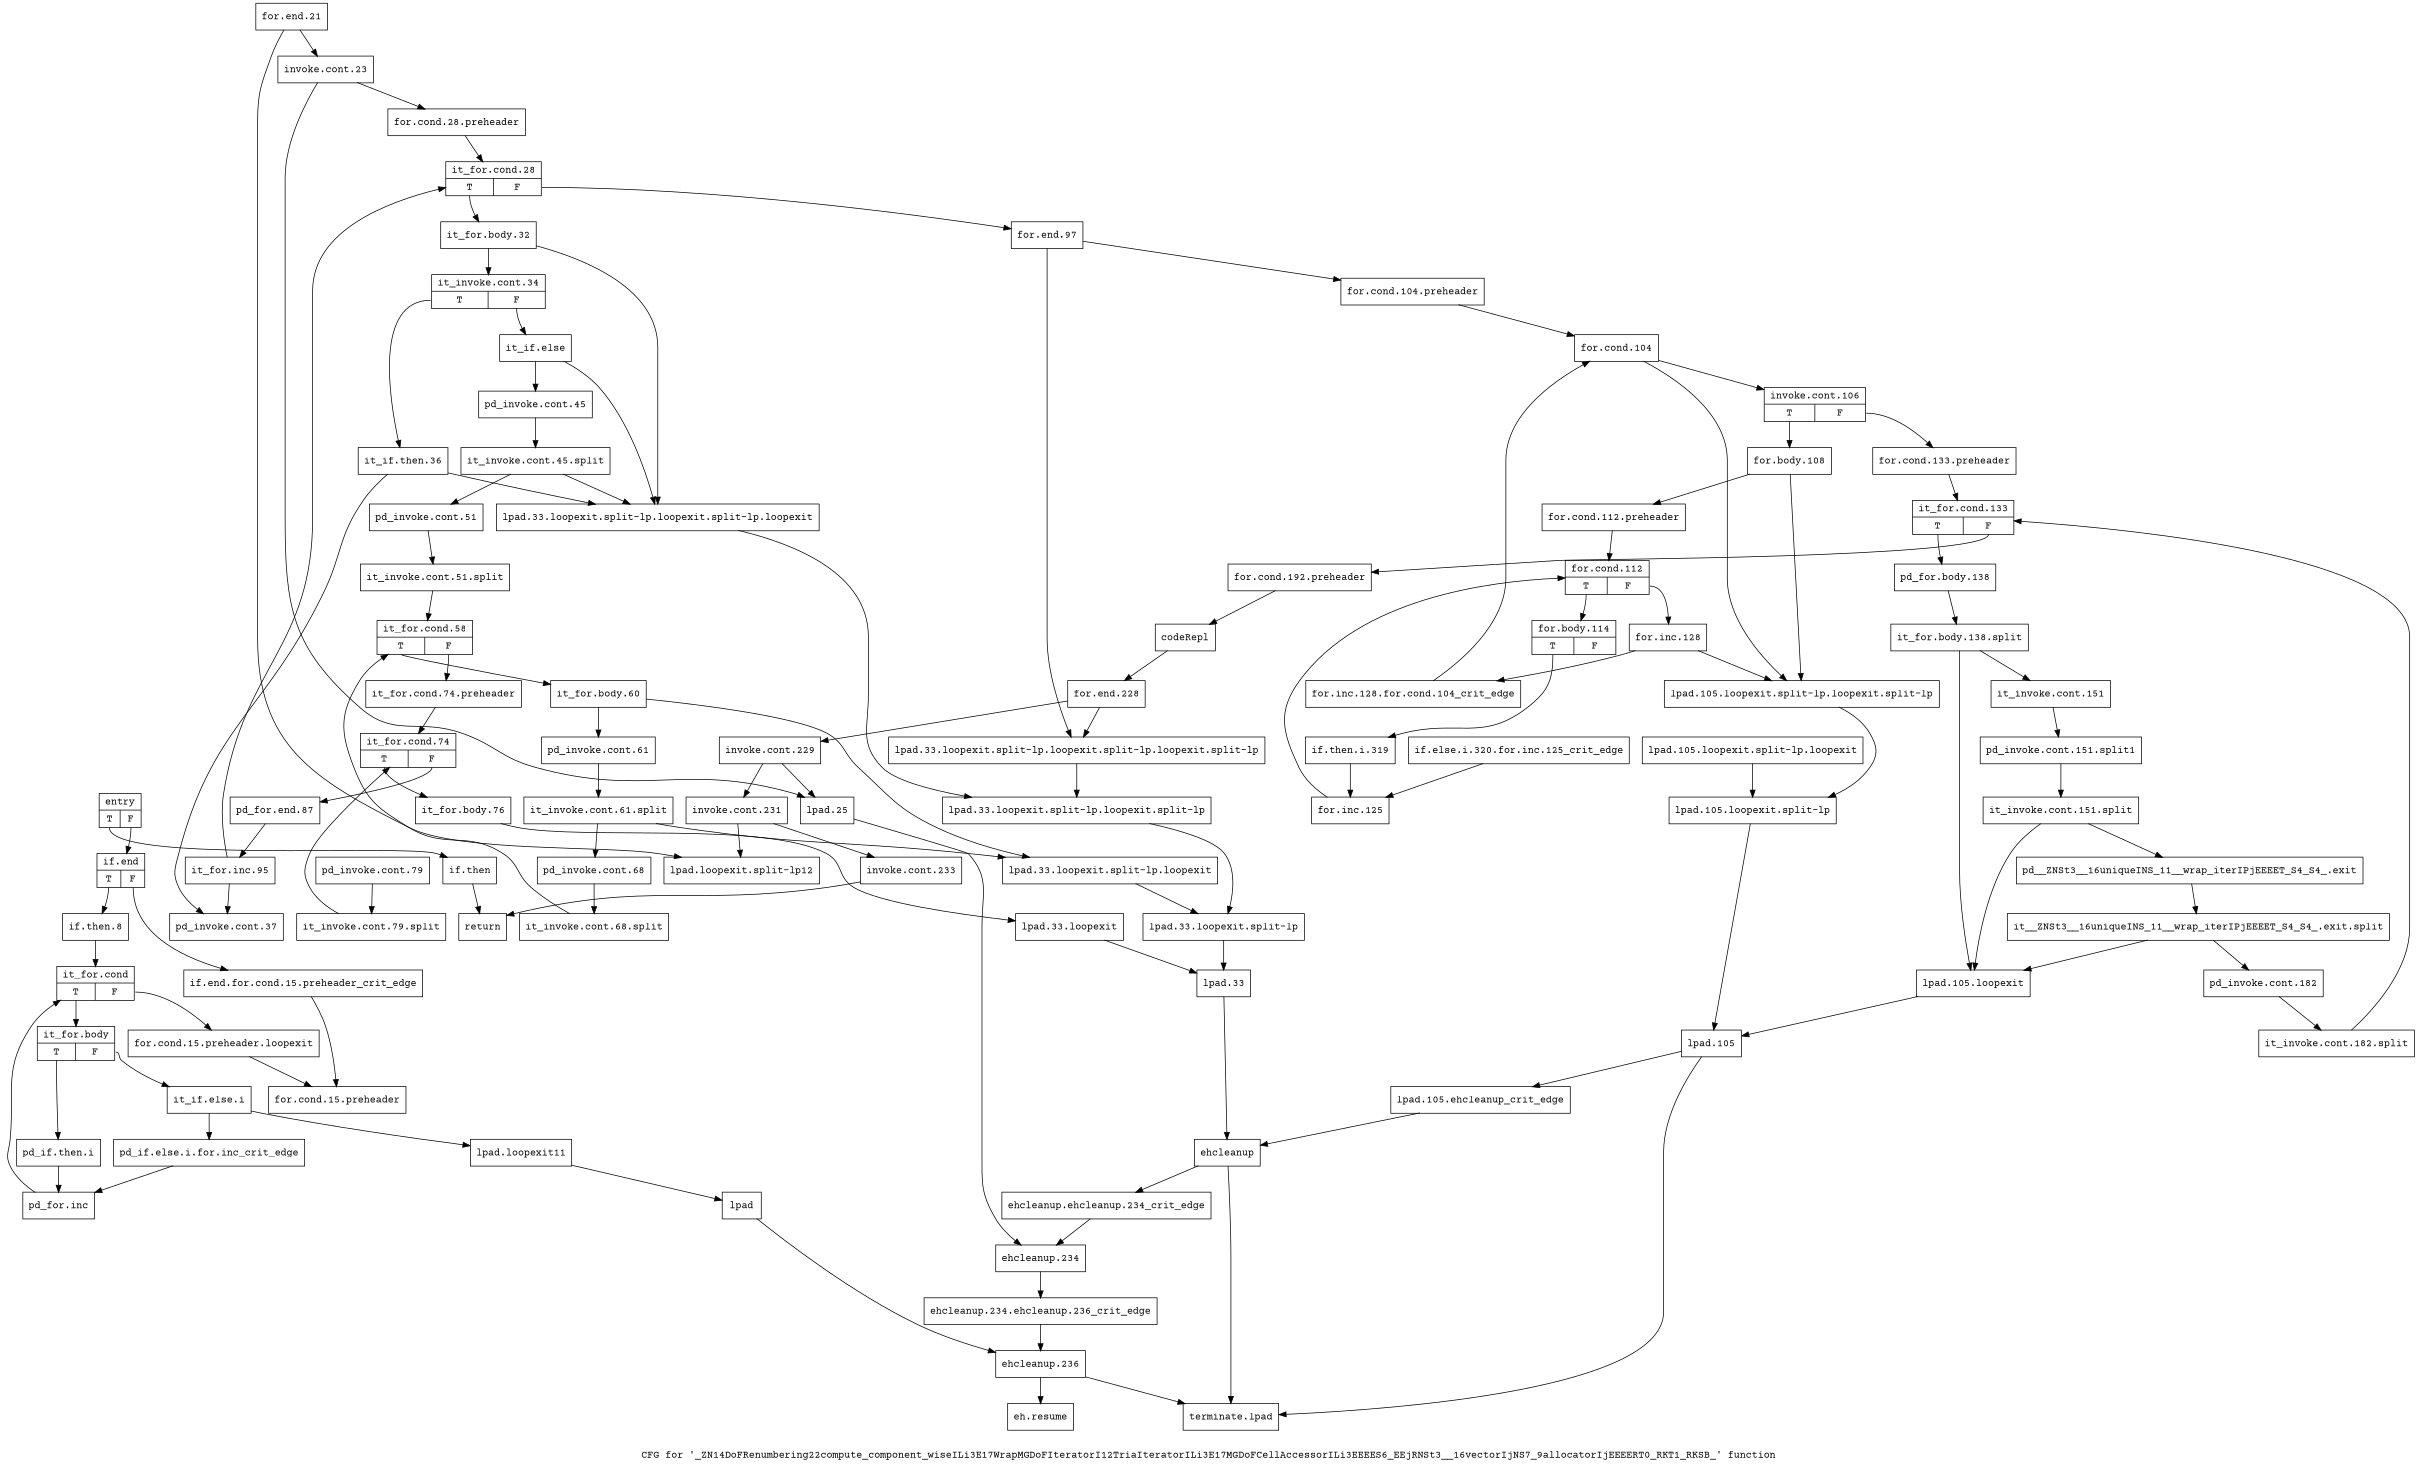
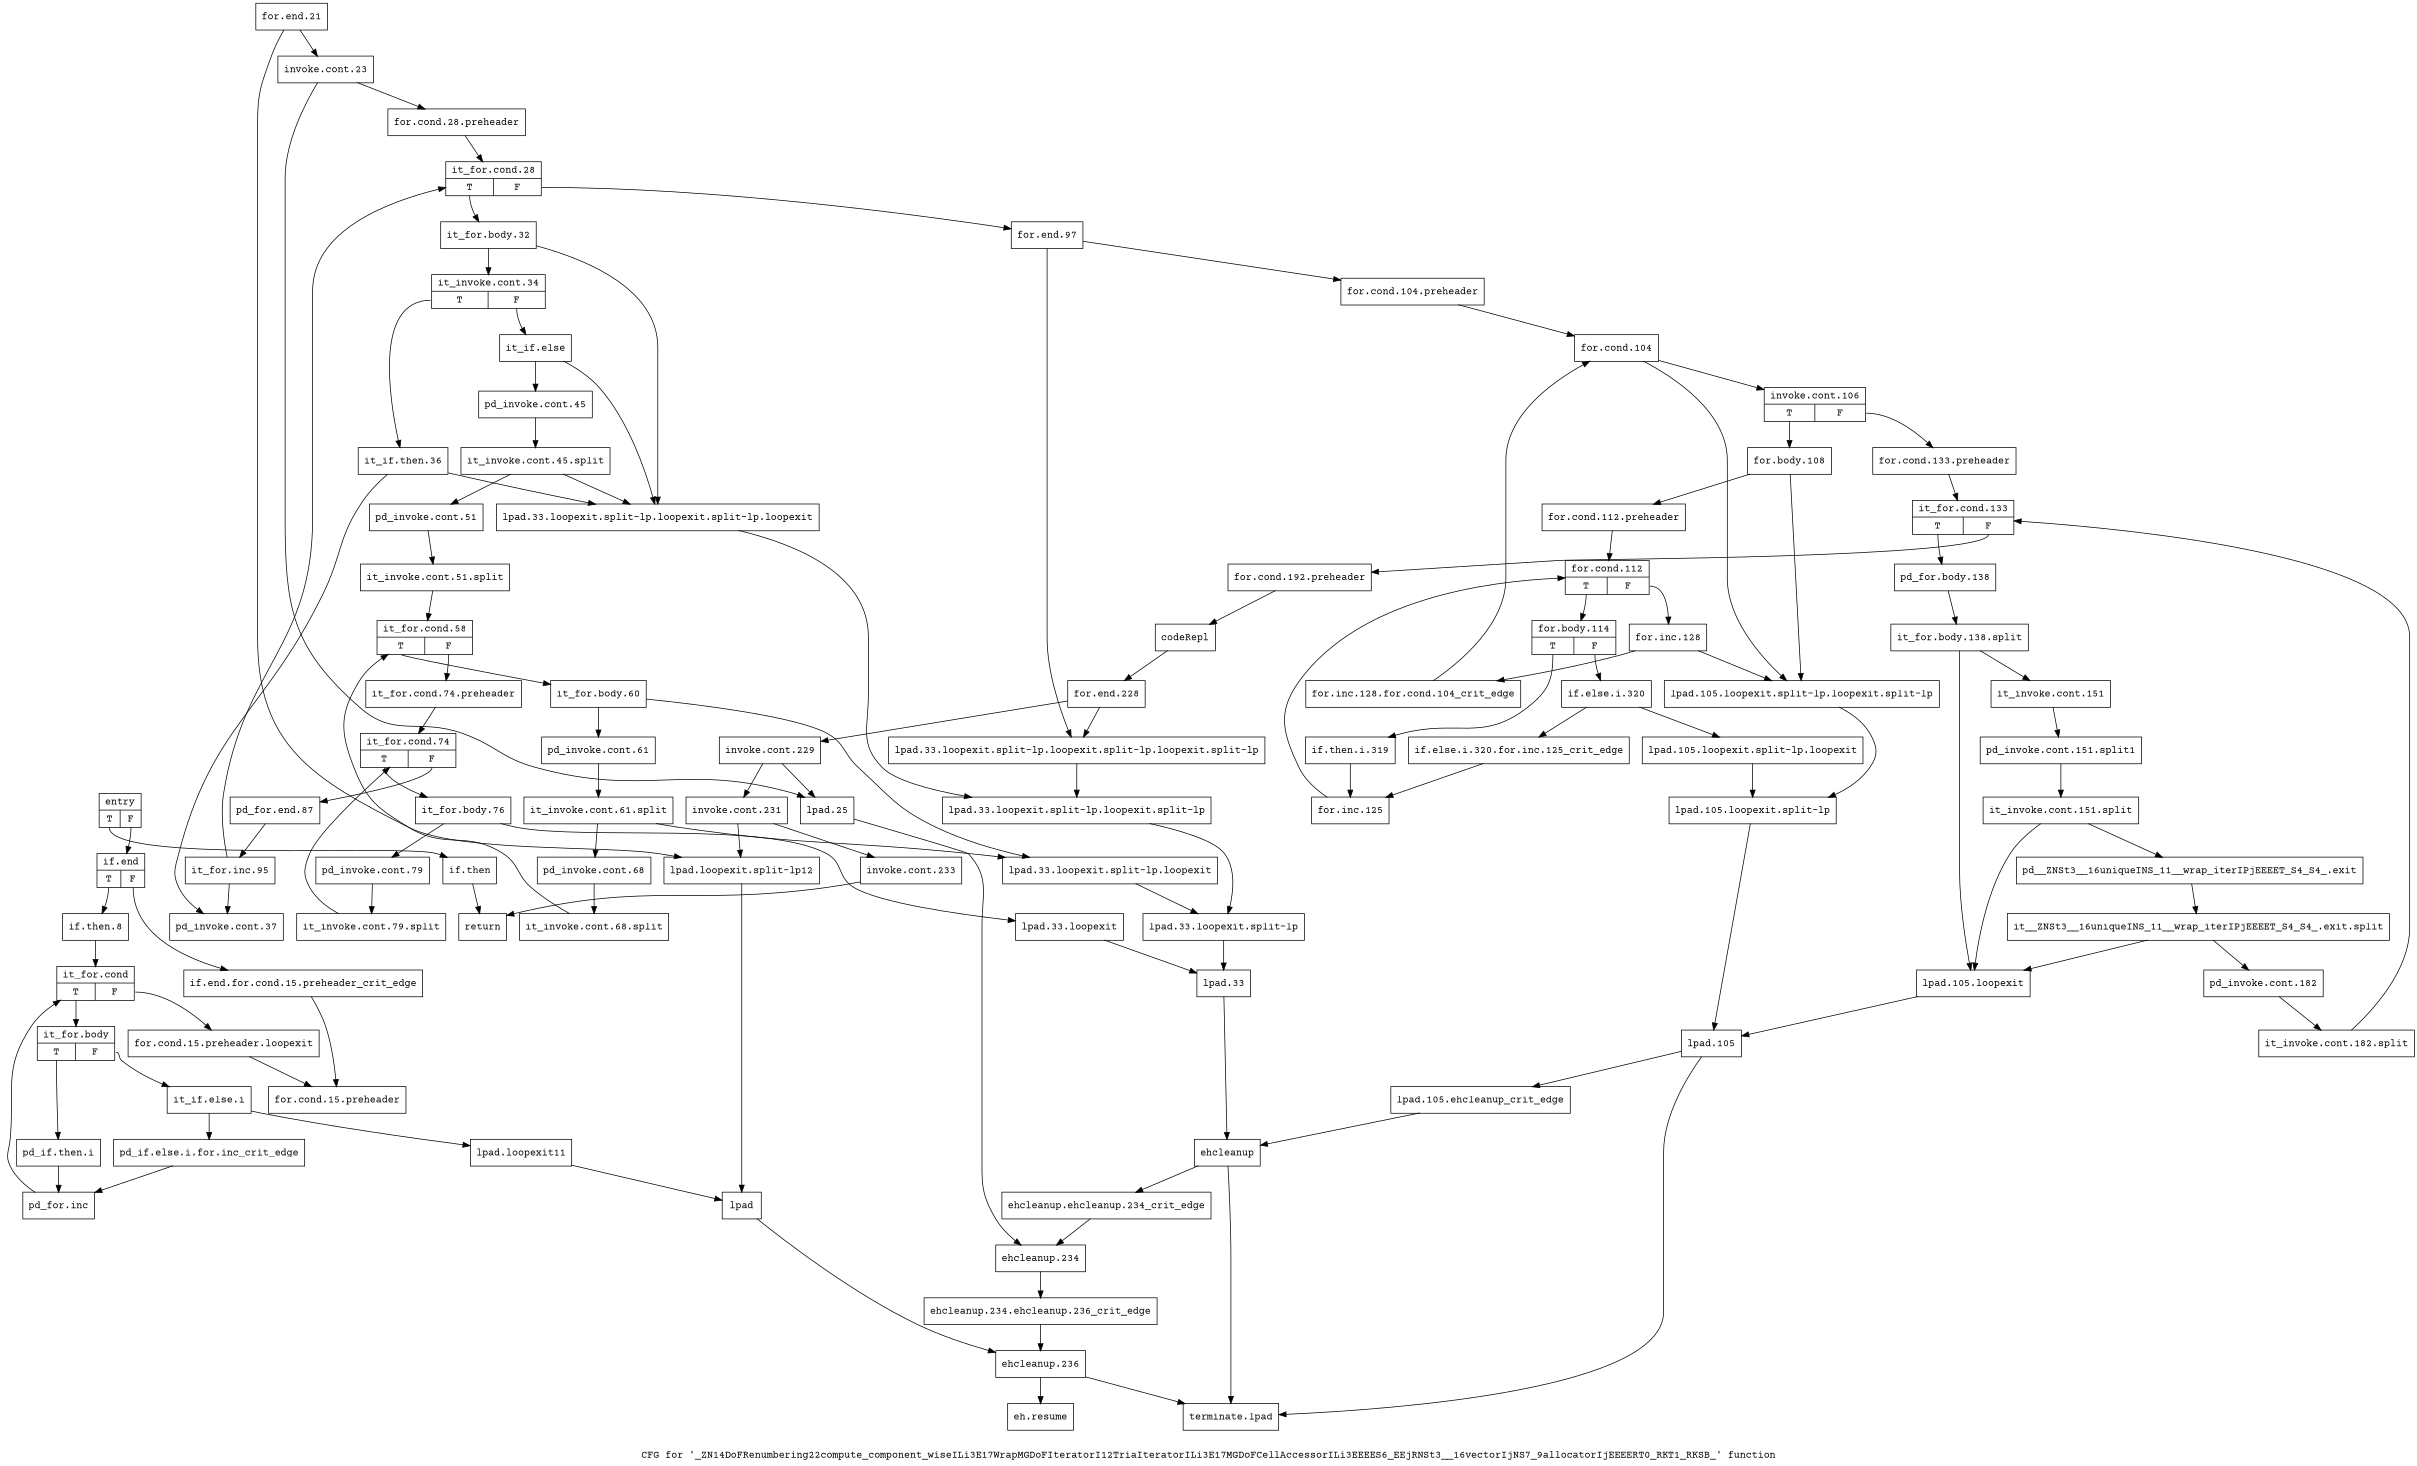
  digraph {
    fontname="Courier Prime"
    label="CFG for '_ZN14DoFRenumbering22compute_component_wiseILi3E17WrapMGDoFIteratorI12TriaIteratorILi3E17MGDoFCellAccessorILi3EEEES6_EEjRNSt3__16vectorIjNS7_9allocatorIjEEEERT0_RKT1_RKSB_' function"
    node [fontname="Courier Prime" shape=record]
    edge [fontname="Courier Prime"]
    n1 [label="{entry|{<s0>T|<s1>F}}"]
    n2 [label="{if.then}"]
    n3 [label="{if.end|{<s0>T|<s1>F}}"]
    n4 [label="{return}"]
    n5 [label="{if.then.8}"]
    n6 [label="{if.end.for.cond.15.preheader_crit_edge}"]
    n7 [label="{it_for.cond|{<s0>T|<s1>F}}"]
    n8 [label="{for.cond.15.preheader}"]
    n9 [label="{for.cond.15.preheader.loopexit}"]
    n10 [label="{it_for.body|{<s0>T|<s1>F}}"]
    n11 [label="{for.end.21}"]
    n12 [label="{lpad.loopexit.split-lp12}"]
    n13 [label="{invoke.cont.23}"]
    n14 [label="{pd_if.then.i}"]
    n15 [label="{it_if.else.i}"]
    n16 [label="{pd_for.inc}"]
    n17 [label="{pd_if.else.i.for.inc_crit_edge}"]
    n18 [label="{lpad.loopexit11}"]
    n19 [label="{lpad}"]
    n20 [label="{ehcleanup.236}"]
    n21 [label="{terminate.lpad}"]
    n22 [label="{eh.resume}"]
    n23 [label="{for.cond.28.preheader}"]
    n24 [label="{lpad.25}"]
    n25 [label="{it_for.cond.28|{<s0>T|<s1>F}}"]
    n26 [label="{ehcleanup.234}"]
    n27 [label="{it_for.body.32}"]
    n28 [label="{for.end.97}"]
    n29 [label="{ehcleanup.234.ehcleanup.236_crit_edge}"]
    n30 [label="{it_invoke.cont.34|{<s0>T|<s1>F}}"]
    n31 [label="{lpad.33.loopexit.split-lp.loopexit.split-lp.loopexit}"]
    n32 [label="{lpad.33.loopexit.split-lp.loopexit.split-lp.loopexit.split-lp}"]
    n33 [label="{for.cond.104.preheader}"]
    n34 [label="{it_if.then.36}"]
    n35 [label="{it_if.else}"]
    n36 [label="{lpad.33.loopexit.split-lp.loopexit.split-lp}"]
    n37 [label="{for.cond.104}"]
    n38 [label="{pd_invoke.cont.37}"]
    n39 [label="{pd_invoke.cont.45}"]
    n40 [label="{lpad.33.loopexit.split-lp}"]
    n41 [label="{it_invoke.cont.45.split}"]
    n42 [label="{it_for.inc.95}"]
    n43 [label="{lpad.33.loopexit}"]
    n44 [label="{lpad.33}"]
    n45 [label="{ehcleanup}"]
    n46 [label="{ehcleanup.ehcleanup.234_crit_edge}"]
    n47 [label="{lpad.33.loopexit.split-lp.loopexit}"]
    n48 [label="{pd_invoke.cont.51}"]
    n49 [label="{it_invoke.cont.51.split}"]
    n50 [label="{it_for.cond.58|{<s0>T|<s1>F}}"]
    n51 [label="{it_for.body.60}"]
    n52 [label="{it_for.cond.74.preheader}"]
    n53 [label="{pd_invoke.cont.61}"]
    n54 [label="{it_for.cond.74|{<s0>T|<s1>F}}"]
    n55 [label="{it_invoke.cont.61.split}"]
    n56 [label="{it_for.body.76}"]
    n57 [label="{pd_for.end.87}"]
    n58 [label="{pd_invoke.cont.79}"]
    n59 [label="{pd_invoke.cont.68}"]
    n60 [label="{it_invoke.cont.68.split}"]
    n61 [label="{it_invoke.cont.79.split}"]
    n62 [label="{invoke.cont.106|{<s0>T|<s1>F}}"]
    n63 [label="{lpad.105.loopexit.split-lp.loopexit.split-lp}"]
    n64 [label="{for.body.108}"]
    n65 [label="{for.cond.133.preheader}"]
    n66 [label="{lpad.105.loopexit.split-lp}"]
    n67 [label="{for.cond.112.preheader}"]
    n68 [label="{it_for.cond.133|{<s0>T|<s1>F}}"]
    n69 [label="{lpad.105}"]
    n70 [label="{for.cond.112|{<s0>T|<s1>F}}"]
    n71 [label="{pd_for.body.138}"]
    n72 [label="{for.cond.192.preheader}"]
    n73 [label="{it_for.body.138.split}"]
    n74 [label="{codeRepl}"]
    n75 [label="{for.body.114|{<s0>T|<s1>F}}"]
    n76 [label="{for.inc.128}"]
    n77 [label="{if.then.i.319}"]
+   n78 [label="{if.else.i.320}"]
    n79 [label="{for.inc.128.for.cond.104_crit_edge}"]
    n80 [label="{for.inc.125}"]
    n81 [label="{if.else.i.320.for.inc.125_crit_edge}"]
    n82 [label="{lpad.105.loopexit.split-lp.loopexit}"]
    n83 [label="{lpad.105.loopexit}"]
    n84 [label="{lpad.105.ehcleanup_crit_edge}"]
    n85 [label="{it_invoke.cont.151}"]
    n86 [label="{for.end.228}"]
    n87 [label="{invoke.cont.229}"]
    n88 [label="{pd_invoke.cont.151.split1}"]
    n89 [label="{it_invoke.cont.151.split}"]
    n90 [label="{pd__ZNSt3__16uniqueINS_11__wrap_iterIPjEEEET_S4_S4_.exit}"]
    n91 [label="{it__ZNSt3__16uniqueINS_11__wrap_iterIPjEEEET_S4_S4_.exit.split}"]
    n92 [label="{pd_invoke.cont.182}"]
    n93 [label="{it_invoke.cont.182.split}"]
    n94 [label="{invoke.cont.231}"]
    n95 [label="{invoke.cont.233}"]
    n1 -> n2 [tailport=s0]
    n1 -> n3 [tailport=s1]
    n2 -> n4
    n3 -> n5 [tailport=s0]
    n3 -> n6 [tailport=s1]
    n5 -> n7
    n6 -> n8
    n7 -> n9 [tailport=s1]
    n7 -> n10 [tailport=s0]
    n9 -> n8
    n10 -> n14 [tailport=s0]
    n10 -> n15 [tailport=s1]
    n11 -> n12
    n11 -> n13
+   n12 -> n19
    n13 -> n23
    n13 -> n24
    n14 -> n16
    n15 -> n17
    n15 -> n18
    n16 -> n7
    n17 -> n16
    n18 -> n19
    n19 -> n20
    n20 -> n21
    n20 -> n22
    n23 -> n25
    n24 -> n26
    n25 -> n27 [tailport=s0]
    n25 -> n28 [tailport=s1]
    n26 -> n29
    n27 -> n30
    n27 -> n31
    n28 -> n32
    n28 -> n33
    n29 -> n20
    n30 -> n34 [tailport=s0]
    n30 -> n35 [tailport=s1]
    n31 -> n36
    n32 -> n36
    n33 -> n37
    n34 -> n31
    n34 -> n38
    n35 -> n31
    n35 -> n39
    n36 -> n40
    n37 -> n62
    n37 -> n63
    n39 -> n41
    n40 -> n44
    n41 -> n31
    n41 -> n48
    n42 -> n25
    n42 -> n38
    n43 -> n44
    n44 -> n45
    n45 -> n21
    n45 -> n46
    n46 -> n26
    n47 -> n40
    n48 -> n49
    n49 -> n50
    n50 -> n51 [tailport=s0]
    n50 -> n52 [tailport=s1]
    n51 -> n47
    n51 -> n53
    n52 -> n54
    n53 -> n55
    n54 -> n56 [tailport=s0]
    n54 -> n57 [tailport=s1]
    n55 -> n47
    n55 -> n59
    n56 -> n43
+   n56 -> n58
    n57 -> n42
    n58 -> n61
    n59 -> n60
    n60 -> n50
    n61 -> n54
    n62 -> n64 [tailport=s0]
    n62 -> n65 [tailport=s1]
    n63 -> n66
    n64 -> n63
    n64 -> n67
    n65 -> n68
    n66 -> n69
    n67 -> n70
    n68 -> n71 [tailport=s0]
    n68 -> n72 [tailport=s1]
    n69 -> n21
    n69 -> n84
    n70 -> n75 [tailport=s0]
    n70 -> n76 [tailport=s1]
    n71 -> n73
    n72 -> n74
    n73 -> n83
    n73 -> n85
    n74 -> n86
    n75 -> n77 [tailport=s0]
+   n75 -> n78 [tailport=s1]
    n76 -> n63
    n76 -> n79
    n77 -> n80
+   n78 -> n81
+   n78 -> n82
    n79 -> n37
    n80 -> n70
    n81 -> n80
    n82 -> n66
    n83 -> n69
    n84 -> n45
    n85 -> n88
    n86 -> n32
    n86 -> n87
    n87 -> n24
    n87 -> n94
    n88 -> n89
    n89 -> n83
    n89 -> n90
    n90 -> n91
    n91 -> n83
    n91 -> n92
    n92 -> n93
    n93 -> n68
    n94 -> n12
    n94 -> n95
    n95 -> n4
  }
